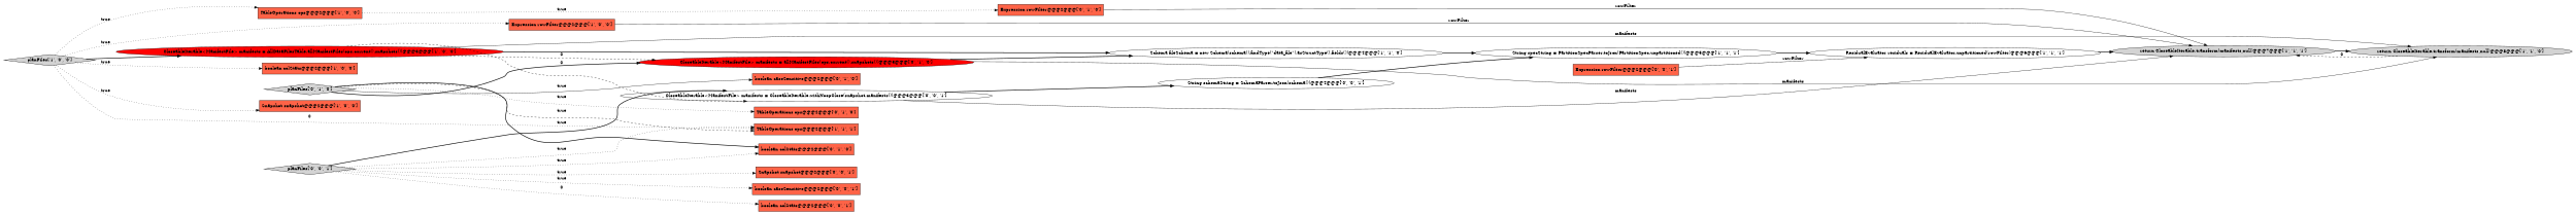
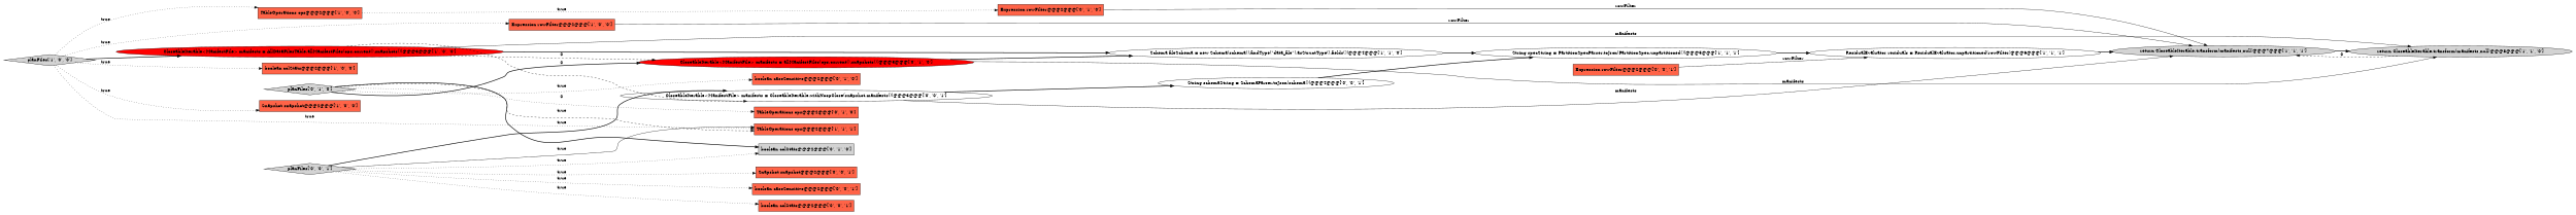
  digraph {
    rankdir=LR
    node [fillcolor=tomato shape=box style=filled]
    edge [style=dotted]
    n1 [label="TableOperations ops@@@2@@@['1', '1', '1']"]
    n2 [fillcolor=lightgray label="planFiles['1', '0', '0']" shape=diamond]
    n3 [label="TableOperations ops@@@2@@@['1', '0', '0']"]
    n4 [label="Expression rowFilter@@@2@@@['1', '0', '0']"]
    n5 [label="boolean colStats@@@2@@@['1', '0', '0']"]
    n6 [fillcolor=red label="CloseableIterable<ManifestFile> manifests = AllDataFilesTable.allManifestFiles(ops.current().snapshots())@@@3@@@['1', '0', '0']" shape=ellipse]
    n7 [label="Snapshot snapshot@@@2@@@['1', '0', '0']"]
    n8 [label="Expression rowFilter@@@2@@@['0', '1', '0']"]
    n9 [fillcolor=lightgray label="return CloseableIterable.transform(manifests,null)@@@7@@@['1', '1', '1']" shape=ellipse]
    n10 [fillcolor=white label="CloseableIterable<ManifestFile> manifests = CloseableIterable.withNoopClose(snapshot.manifests())@@@3@@@['0', '0', '1']" shape=ellipse]
    n11 [fillcolor=red label="CloseableIterable<ManifestFile> manifests = allManifestFiles(ops.current().snapshots())@@@3@@@['0', '1', '0']" shape=ellipse]
    n12 [fillcolor=white label="Schema fileSchema = new Schema(schema().findType(\"data_file\").asStructType().fields())@@@4@@@['1', '1', '0']" shape=ellipse]
    n13 [fillcolor=lightgray label="return CloseableIterable.transform(manifests,null)@@@8@@@['1', '1', '0']" shape=ellipse]
    n14 [fillcolor=lightgray label="planFiles['0', '0', '1']" shape=diamond]
    n15 [label="boolean colStats@@@2@@@['0', '0', '1']"]
    n16 [label="Snapshot snapshot@@@2@@@['0', '0', '1']"]
    n17 [label="boolean caseSensitive@@@2@@@['0', '0', '1']"]
-   n18 [label="boolean colStats@@@2@@@['0', '1', '0']"]
+   n18 [fillcolor=lightgray label="boolean colStats@@@2@@@['0', '1', '0']"]
    n19 [label="Expression rowFilter@@@2@@@['0', '0', '1']"]
    n20 [fillcolor=white label="ResidualEvaluator residuals = ResidualEvaluator.unpartitioned(rowFilter)@@@6@@@['1', '1', '1']" shape=ellipse]
    n21 [fillcolor=white label="String schemaString = SchemaParser.toJson(schema())@@@4@@@['0', '0', '1']" shape=ellipse]
    n22 [fillcolor=white label="String specString = PartitionSpecParser.toJson(PartitionSpec.unpartitioned())@@@5@@@['1', '1', '1']" shape=ellipse]
    n23 [label="boolean caseSensitive@@@2@@@['0', '1', '0']"]
    n24 [fillcolor=lightgray label="planFiles['0', '1', '0']" shape=diamond]
    n25 [label="TableOperations ops@@@2@@@['0', '1', '0']"]
-   n2 -> n1 [label=0]
+   n2 -> n1 [label=true]
    n2 -> n3 [label=true]
    n2 -> n4 [label=true]
    n2 -> n5 [label=true]
    n2 -> n6 [style=bold]
    n2 -> n7 [label=true]
    n3 -> n8 [label=true]
    n4 -> n9 [label=rowFilter style=solid]
    n6 -> n10 [label=0 style=dashed]
    n6 -> n11 [label=0 style=dashed]
    n6 -> n12 [style=bold]
    n6 -> n13 [label=manifests style=solid]
    n8 -> n9 [label=rowFilter style=solid]
    n9 -> n13 [style=bold]
    n10 -> n9 [label=manifests style=solid]
    n10 -> n21 [style=bold]
    n11 -> n12 [style=bold]
    n11 -> n13 [label=manifests style=solid]
    n12 -> n22 [style=bold]
    n13 -> n9 [label=0 style=dashed]
-   n14 -> n1 [label=true]
+   n14 -> n1 [label=true style=solid]
    n14 -> n10 [style=bold]
-   n14 -> n15 [label=0]
+   n14 -> n15 [label=true]
    n14 -> n16 [label=true]
    n14 -> n17 [label=true]
    n14 -> n18 [label=true]
    n19 -> n20 [label=rowFilter style=solid]
    n20 -> n9 [style=bold]
    n21 -> n22 [style=bold]
    n22 -> n20 [style=bold]
    n24 -> n1 [label=true style=dashed]
    n24 -> n11 [style=bold]
    n24 -> n18 [label=true style=bold]
-   n24 -> n23 [label=true style=solid]
-   n24 -> n25 [label=true]
+   n24 -> n23 [label=true]
+   n24 -> n25 [label=0]
  }
